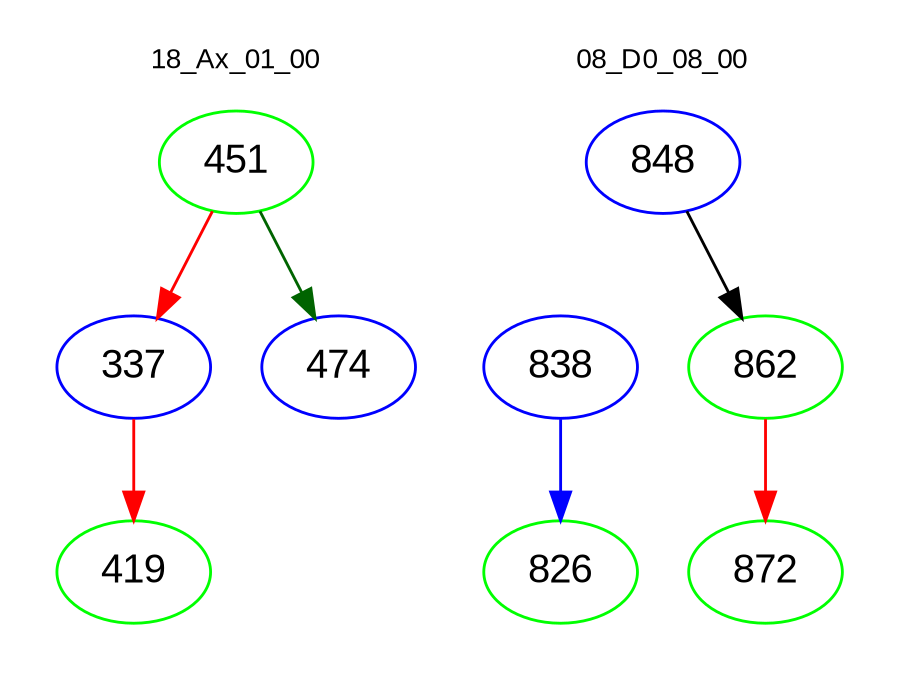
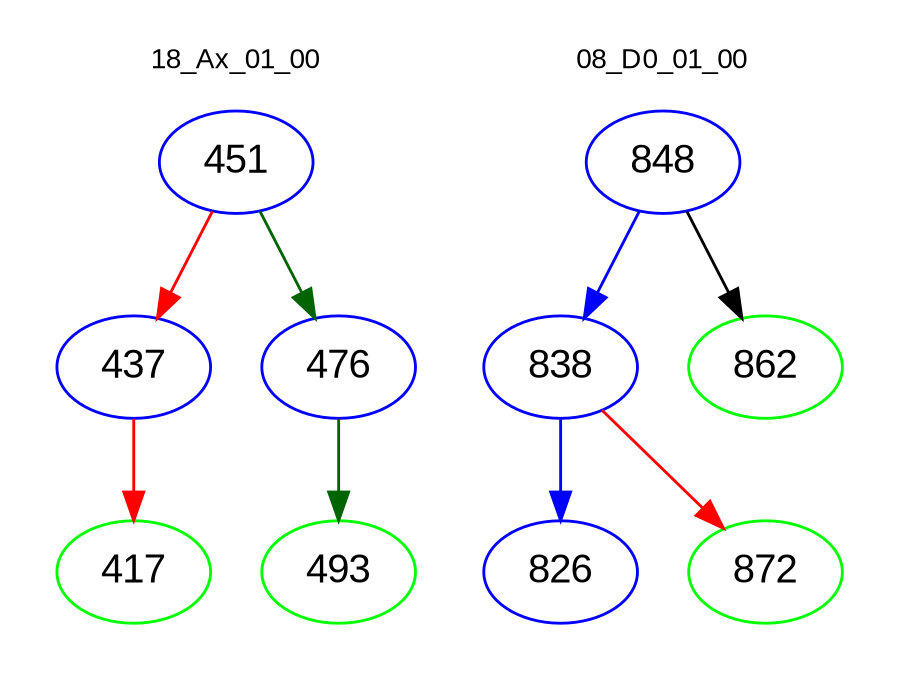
  digraph {
    fontname="Liberation Sans"
    node [color=blue fontname="Liberation Sans"]
    edge [color=red fontname="Liberation Sans"]
-   n1 [color=green label=451]
-   n2 [label=337]
-   n3 [label=474]
-   n4 [color=green label=419]
+   n1 [label=451]
+   n2 [label=437]
+   n3 [label=476]
+   n4 [color=green label=417]
+   n5 [color=green label=493]
    n6 [label=848]
    n7 [label=838]
    n8 [color=green label=862]
-   n9 [color=green label=826]
+   n9 [label=826]
    n10 [color=green label=872]
    subgraph cluster_1 {
      color=white
      fontsize=10
      label="18_Ax_01_00"
      n1
      n2
      n3
      n4
+     n5
    }
    subgraph cluster_2 {
      color=white
      fontsize=10
-     label="08_D0_08_00"
+     label="08_D0_01_00"
      n6
      n7
      n8
      n9
      n10
    }
    n1 -> n2
    n1 -> n3 [color=darkgreen]
    n2 -> n4
+   n3 -> n5 [color=darkgreen]
+   n6 -> n7 [color=blue]
    n6 -> n8 [color=black]
    n7 -> n9 [color=blue]
-   n8 -> n10
+   n7 -> n10
  }
